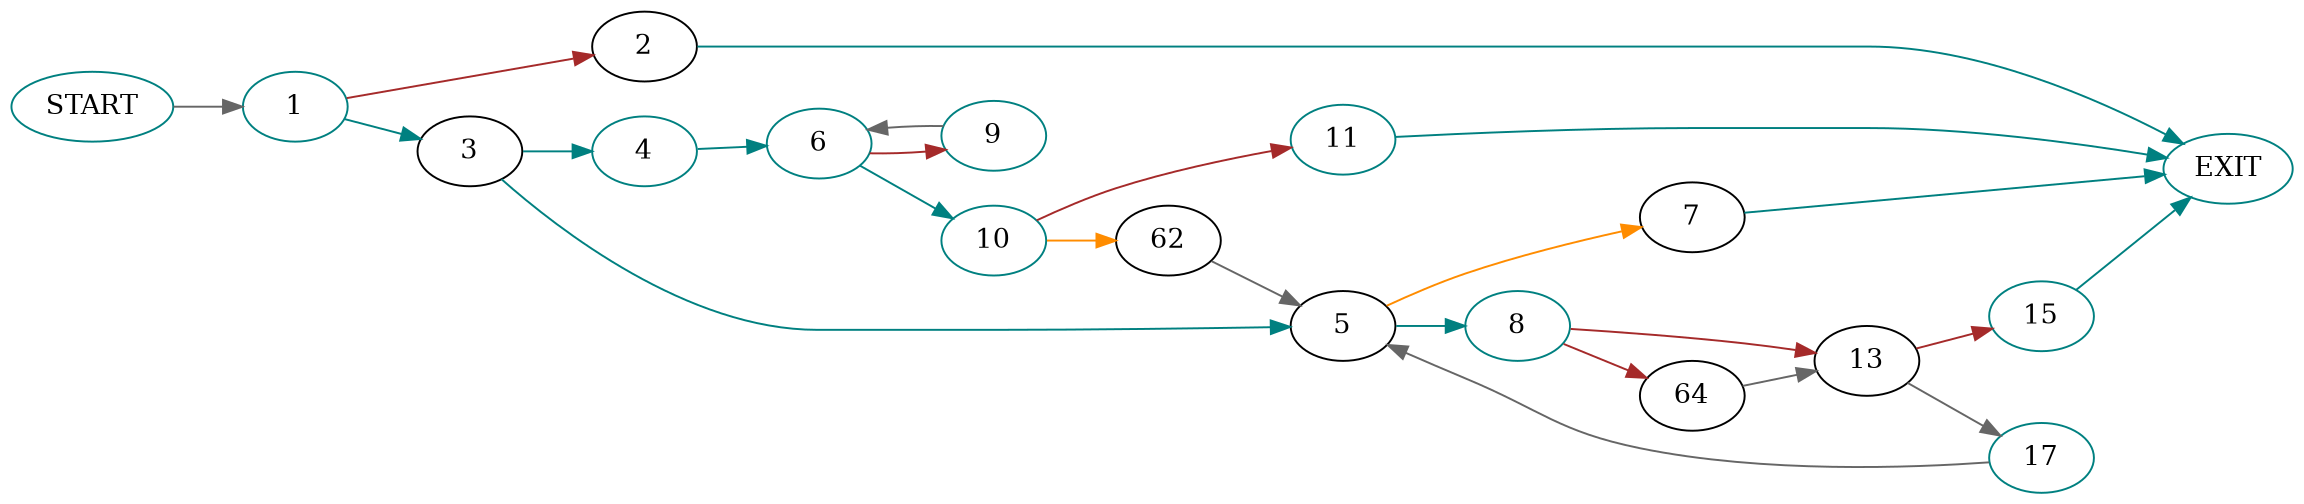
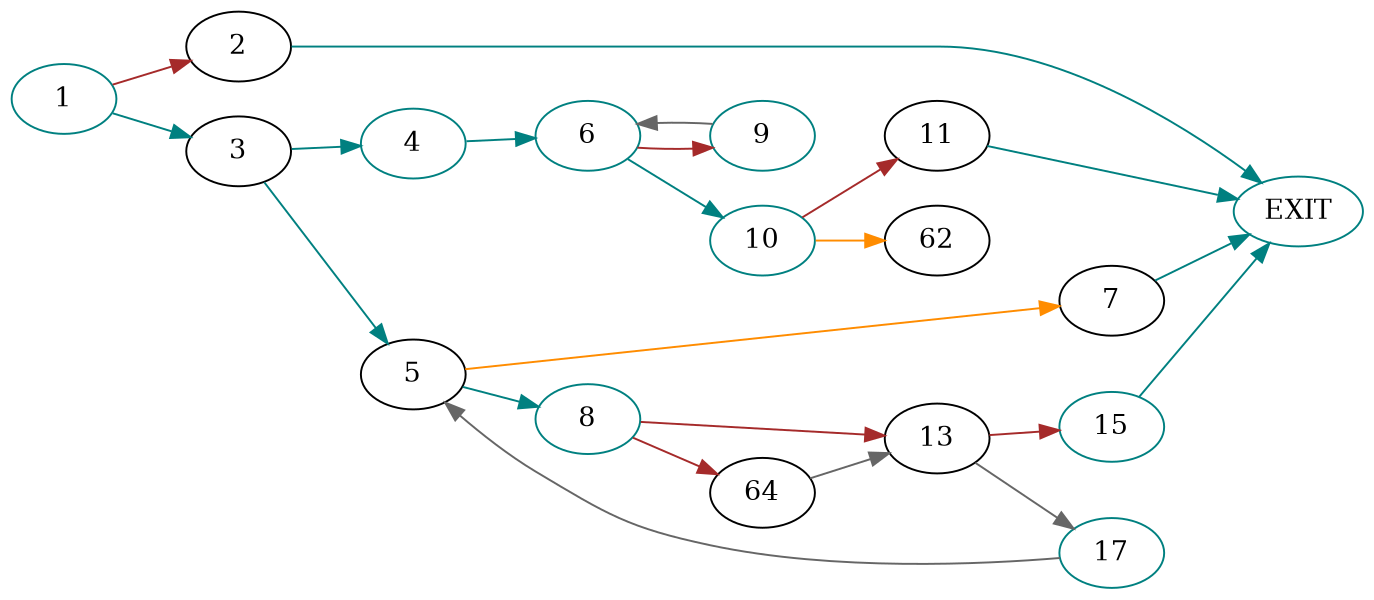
  digraph {
    rankdir=LR
    node [color=teal]
    edge [color=teal]
-   n1 [label=START]
    1
    2 [color=black]
    3 [color=black]
    n5 [label=EXIT]
    4
    5 [color=black]
    6
    7 [color=black]
    8
    9
    10
    13 [color=black]
    n14 [color=black label=64]
-   11
+   11 [color=black]
    n16 [color=black label=62]
    15
    n18 [label=17]
-   n1 -> 1 [color=gray40]
    1 -> 2 [color=brown]
    1 -> 3
    2 -> n5
    3 -> 4
    3 -> 5
    4 -> 6
    5 -> 7 [color=darkorange]
    5 -> 8
    6 -> 9 [color=brown]
    6 -> 10
    7 -> n5
    8 -> 13 [color=brown]
    8 -> n14 [color=brown]
    9 -> 6 [color=gray40]
    10 -> 11 [color=brown]
    10 -> n16 [color=darkorange]
    13 -> 15 [color=brown]
    13 -> n18 [color=gray40]
    n14 -> 13 [color=gray40]
    11 -> n5
-   n16 -> 5 [color=gray40]
    15 -> n5
    n18 -> 5 [color=gray40]
  }
